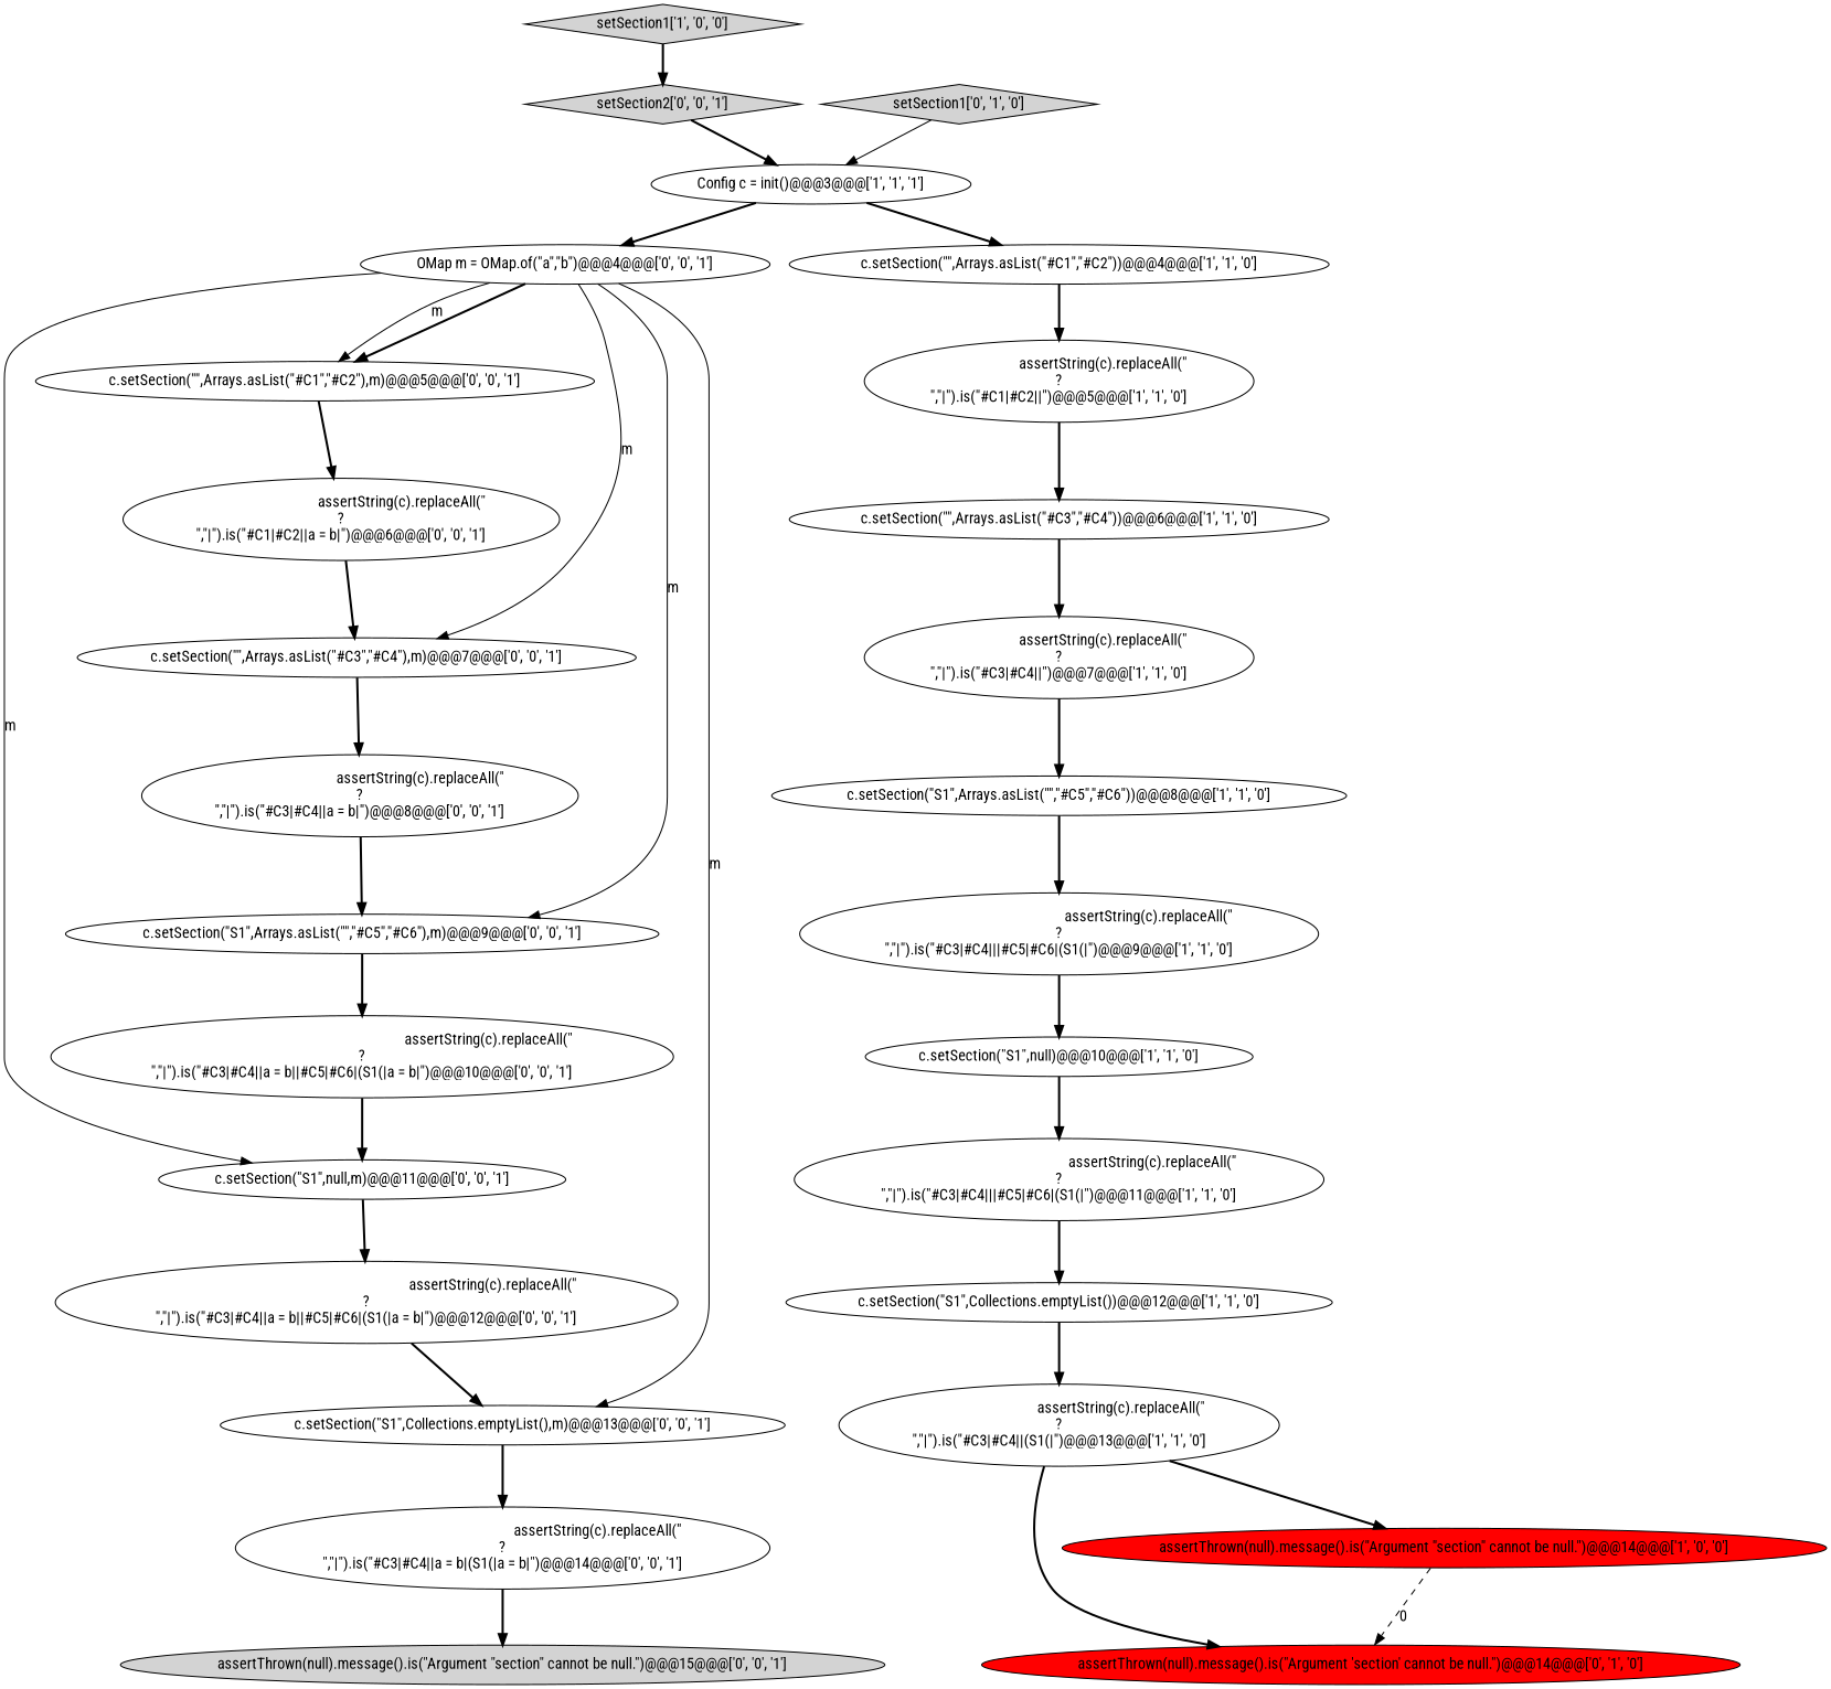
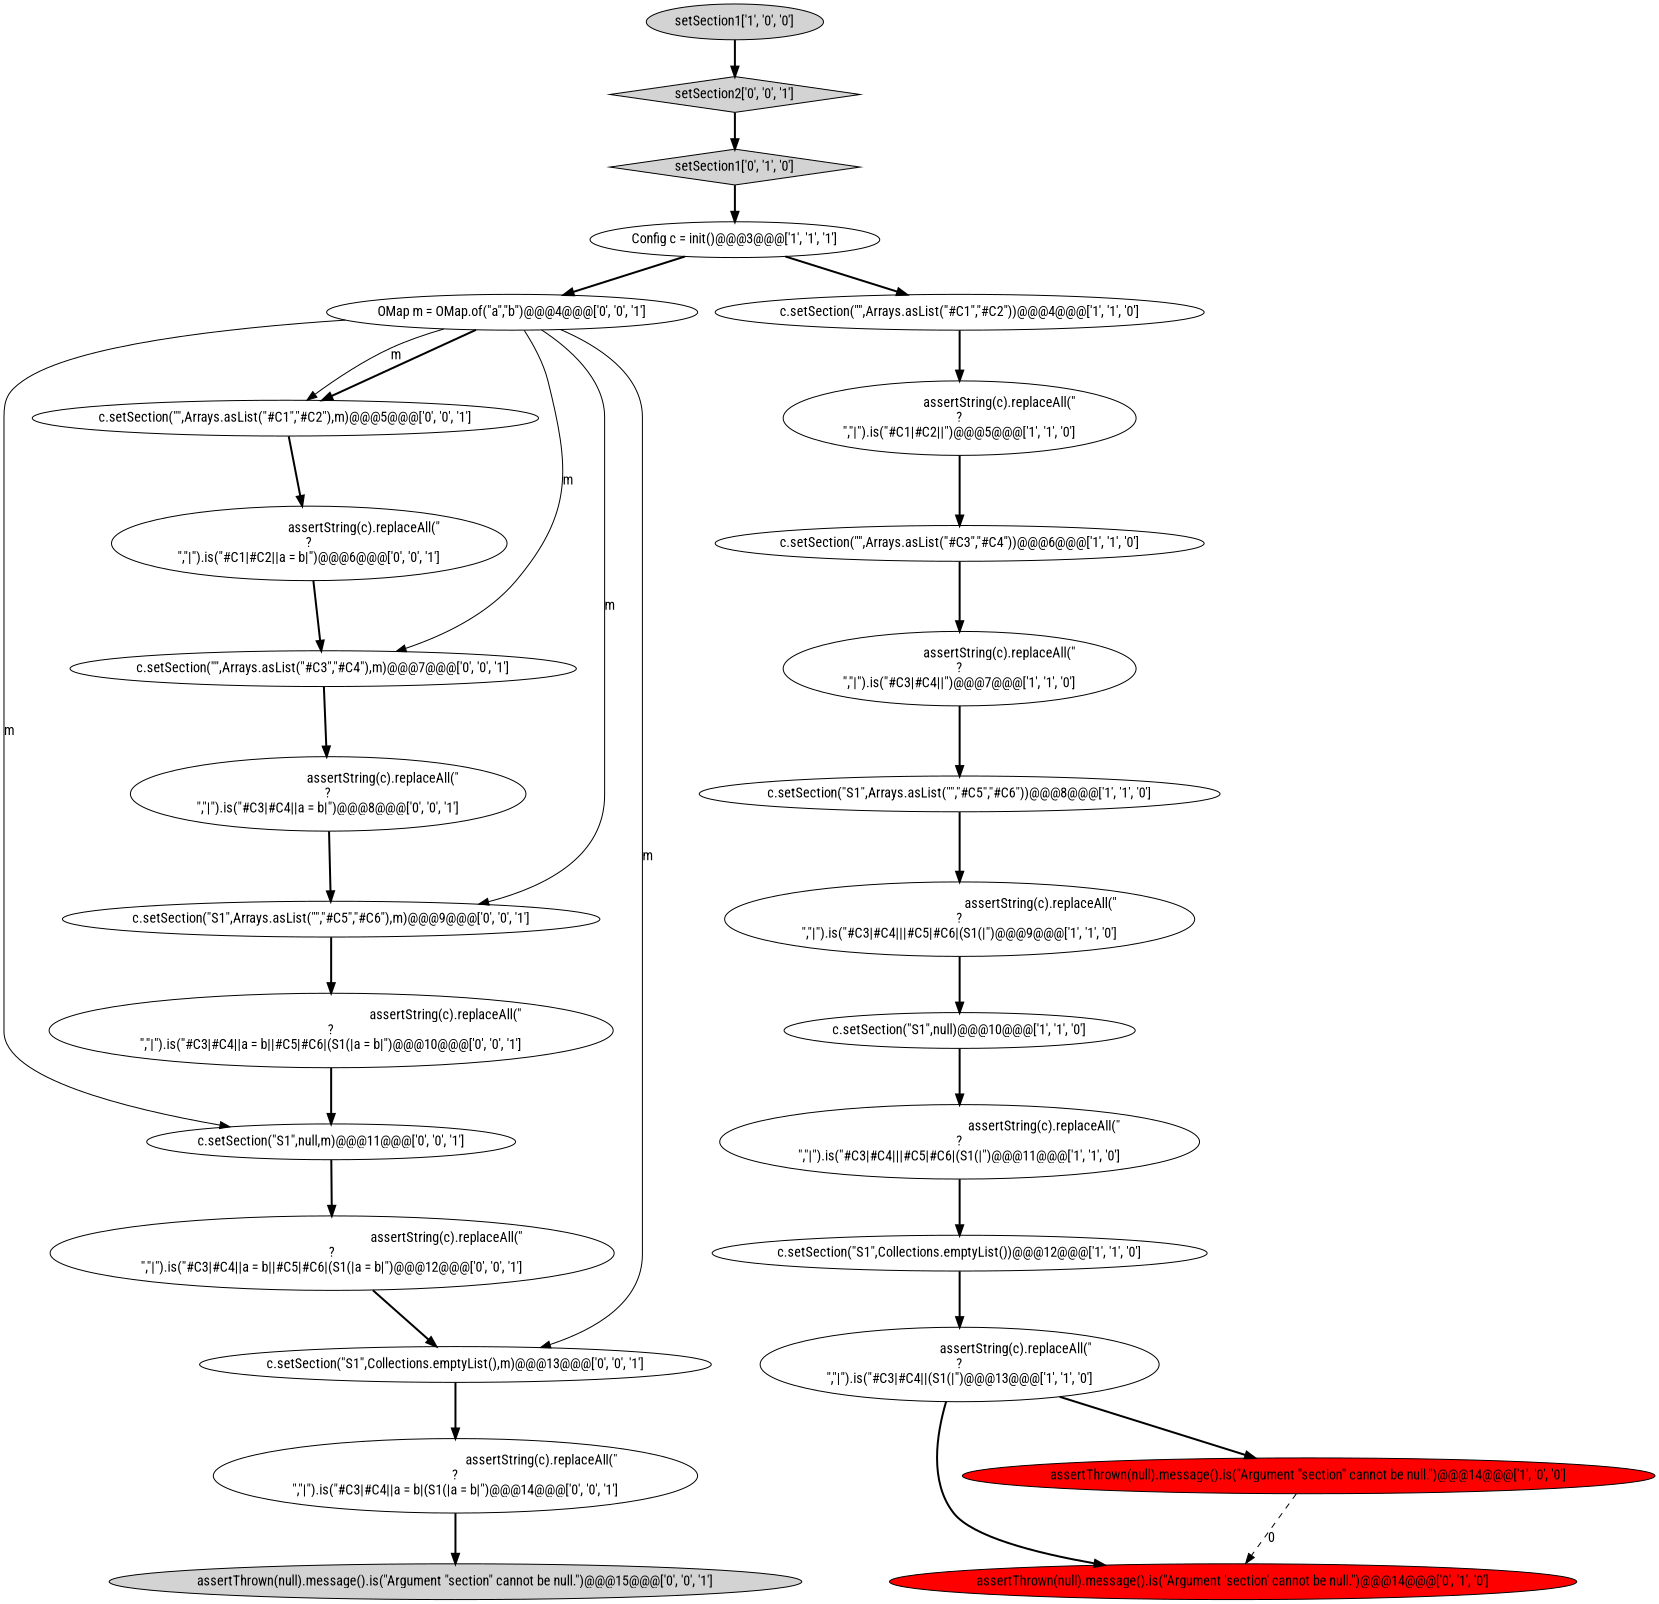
  digraph {
    fontname="Roboto Condensed"
    node [fillcolor=white fontname="Roboto Condensed" shape=ellipse style=filled]
    edge [fontname="Roboto Condensed" style=bold]
    n1 [fillcolor=red label="assertThrown(null).message().is(\"Argument 'section' cannot be null.\")@@@14@@@['0', '1', '0']"]
    n2 [label="assertString(c).replaceAll(\"\r?\n\",\"|\").is(\"#C3|#C4||a = b||#C5|#C6|(S1(|a = b|\")@@@10@@@['0', '0', '1']"]
    n3 [label="c.setSection(\"S1\",null,m)@@@11@@@['0', '0', '1']"]
    n4 [label="assertString(c).replaceAll(\"\r?\n\",\"|\").is(\"#C3|#C4||a = b||#C5|#C6|(S1(|a = b|\")@@@12@@@['0', '0', '1']"]
    n5 [fillcolor=lightgray label="assertThrown(null).message().is(\"Argument \"section\" cannot be null.\")@@@15@@@['0', '0', '1']"]
    n6 [label="c.setSection(\"S1\",null)@@@10@@@['1', '1', '0']"]
    n7 [label="assertString(c).replaceAll(\"\r?\n\",\"|\").is(\"#C3|#C4|||#C5|#C6|(S1(|\")@@@11@@@['1', '1', '0']"]
    n8 [label="c.setSection(\"S1\",Collections.emptyList())@@@12@@@['1', '1', '0']"]
    n9 [fillcolor=red label="assertThrown(null).message().is(\"Argument \"section\" cannot be null.\")@@@14@@@['1', '0', '0']"]
-   n10 [fillcolor=lightgray label="setSection1['1', '0', '0']" shape=diamond]
+   n10 [fillcolor=lightgray label="setSection1['1', '0', '0']"]
    n11 [fillcolor=lightgray label="setSection2['0', '0', '1']" shape=diamond]
    n12 [label="Config c = init()@@@3@@@['1', '1', '1']"]
    n13 [label="OMap m = OMap.of(\"a\",\"b\")@@@4@@@['0', '0', '1']"]
    n14 [label="c.setSection(\"\",Arrays.asList(\"#C1\",\"#C2\"))@@@4@@@['1', '1', '0']"]
    n15 [label="assertString(c).replaceAll(\"\r?\n\",\"|\").is(\"#C3|#C4||a = b|(S1(|a = b|\")@@@14@@@['0', '0', '1']"]
    n16 [label="c.setSection(\"\",Arrays.asList(\"#C3\",\"#C4\"),m)@@@7@@@['0', '0', '1']"]
    n17 [label="c.setSection(\"S1\",Collections.emptyList(),m)@@@13@@@['0', '0', '1']"]
    n18 [label="c.setSection(\"\",Arrays.asList(\"#C1\",\"#C2\"),m)@@@5@@@['0', '0', '1']"]
    n19 [label="c.setSection(\"S1\",Arrays.asList(\"\",\"#C5\",\"#C6\"),m)@@@9@@@['0', '0', '1']"]
    n20 [label="assertString(c).replaceAll(\"\r?\n\",\"|\").is(\"#C3|#C4||a = b|\")@@@8@@@['0', '0', '1']"]
    n21 [label="assertString(c).replaceAll(\"\r?\n\",\"|\").is(\"#C1|#C2||a = b|\")@@@6@@@['0', '0', '1']"]
    n22 [fillcolor=lightgray label="setSection1['0', '1', '0']" shape=diamond]
    n23 [label="assertString(c).replaceAll(\"\r?\n\",\"|\").is(\"#C1|#C2||\")@@@5@@@['1', '1', '0']"]
    n24 [label="c.setSection(\"\",Arrays.asList(\"#C3\",\"#C4\"))@@@6@@@['1', '1', '0']"]
    n25 [label="assertString(c).replaceAll(\"\r?\n\",\"|\").is(\"#C3|#C4||(S1(|\")@@@13@@@['1', '1', '0']"]
    n26 [label="c.setSection(\"S1\",Arrays.asList(\"\",\"#C5\",\"#C6\"))@@@8@@@['1', '1', '0']"]
    n27 [label="assertString(c).replaceAll(\"\r?\n\",\"|\").is(\"#C3|#C4|||#C5|#C6|(S1(|\")@@@9@@@['1', '1', '0']"]
    n28 [label="assertString(c).replaceAll(\"\r?\n\",\"|\").is(\"#C3|#C4||\")@@@7@@@['1', '1', '0']"]
    n2 -> n3
    n3 -> n4
    n4 -> n17
    n6 -> n7
    n7 -> n8
    n8 -> n25
    n9 -> n1 [label=0 style=dashed]
    n10 -> n11
-   n11 -> n12
+   n11 -> n22
    n12 -> n13
    n12 -> n14
    n13 -> n3 [label=m style=solid]
    n13 -> n16 [label=m style=solid]
    n13 -> n17 [label=m style=solid]
    n13 -> n18
    n13 -> n18 [label=m style=solid]
    n13 -> n19 [label=m style=solid]
    n14 -> n23
    n15 -> n5
    n16 -> n20
    n17 -> n15
    n18 -> n21
    n19 -> n2
    n20 -> n19
    n21 -> n16
-   n22 -> n12 [style=solid]
+   n22 -> n12
    n23 -> n24
    n24 -> n28
    n25 -> n1
    n25 -> n9
    n26 -> n27
    n27 -> n6
    n28 -> n26
  }
